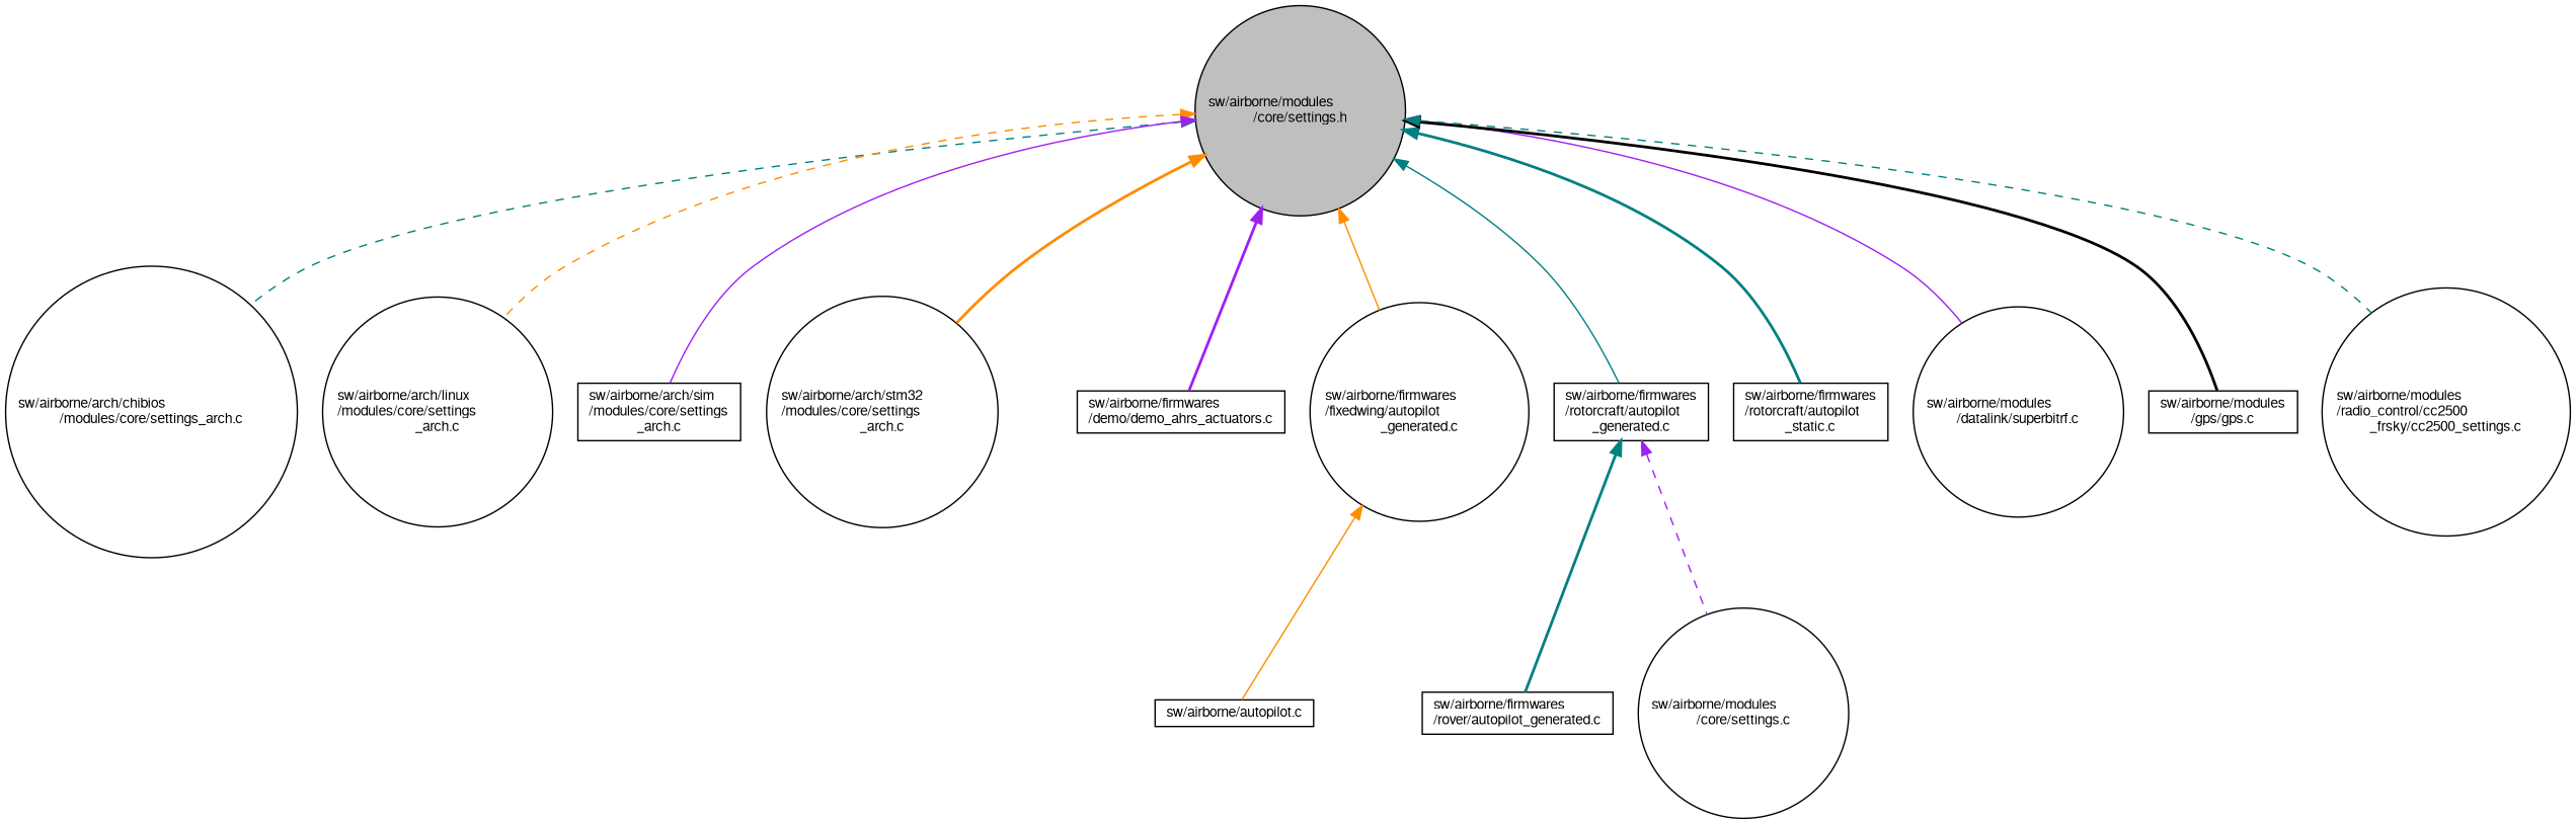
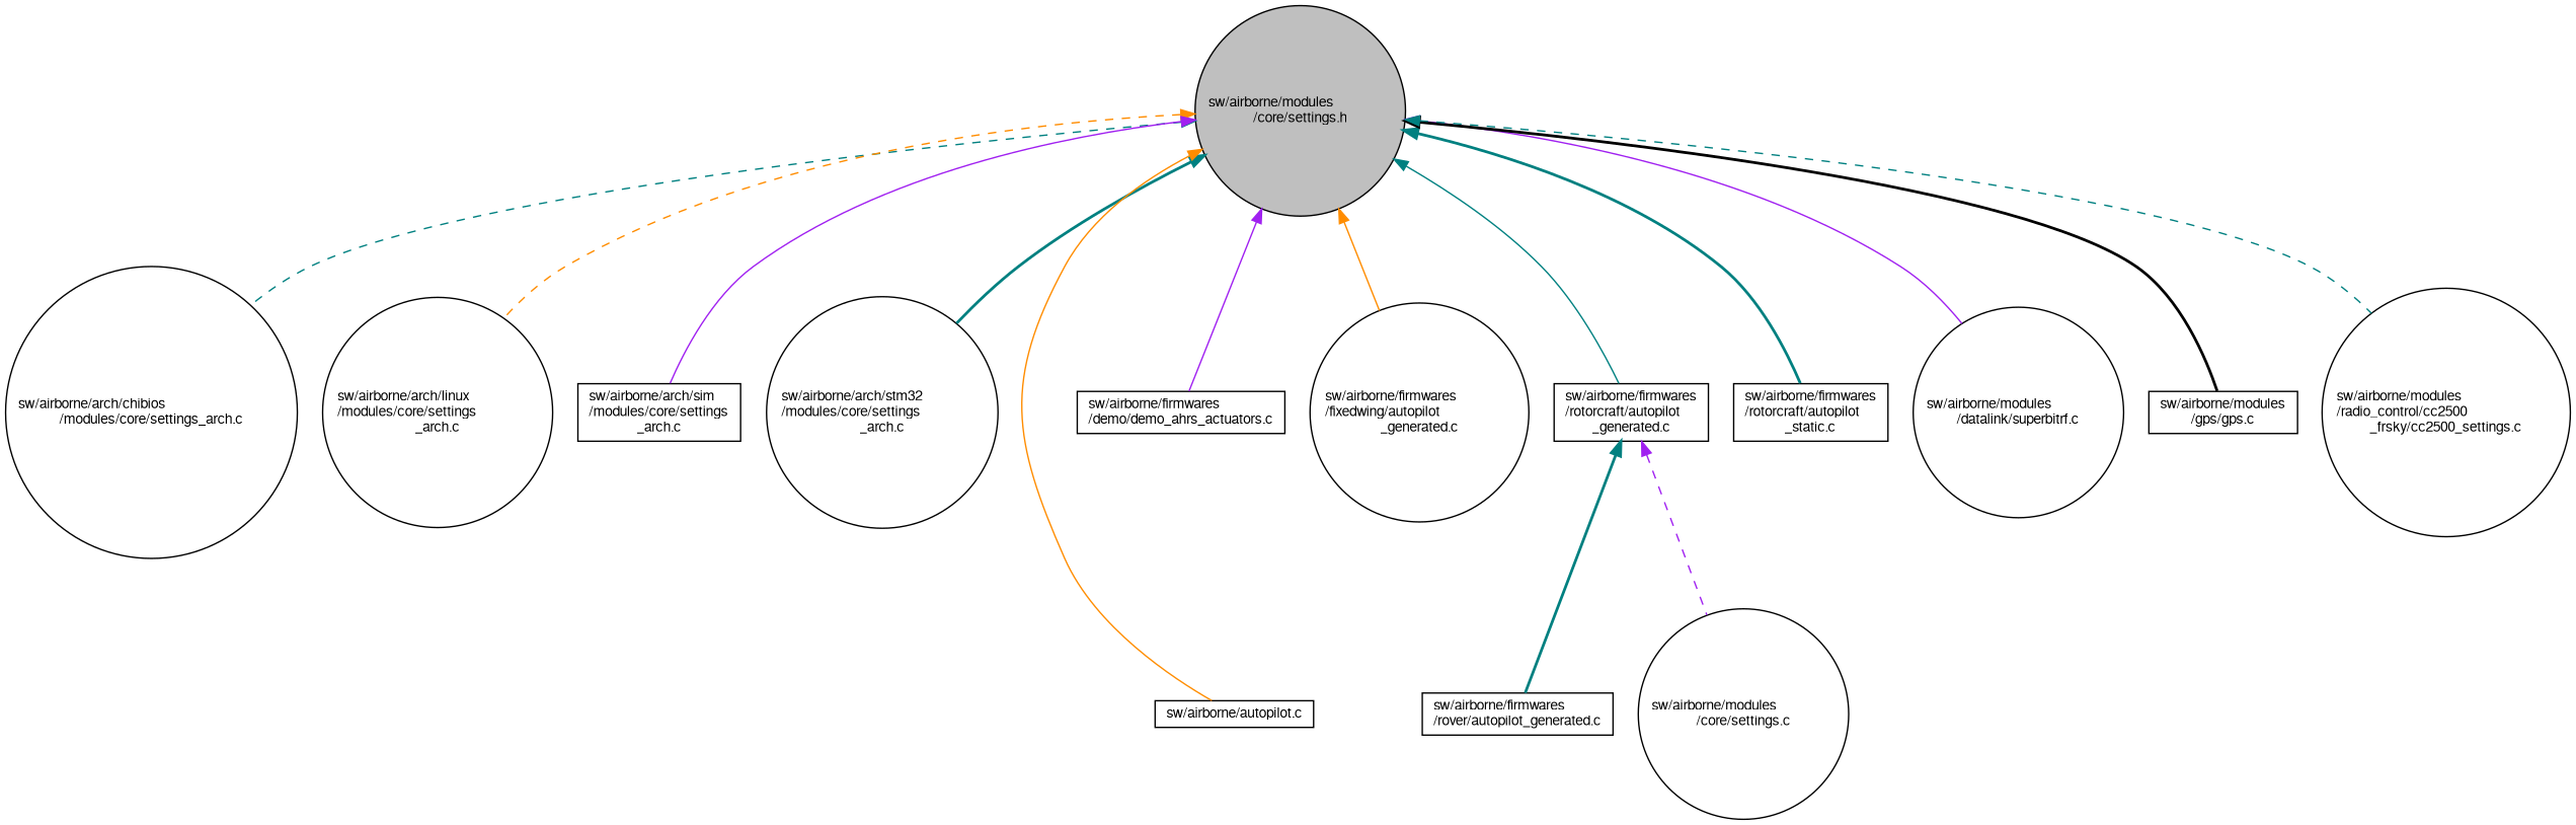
  digraph {
    node [color=black fillcolor=white fontname=FreeSans fontsize=10 shape=circle style=filled]
    edge [color=teal dir=back fontname=FreeSans fontsize=10 labelfontname=FreeSans labelfontsize=10 style=solid]
    n1 [fillcolor=grey75 fontcolor=black height=0.2 label="sw/airborne/modules\l/core/settings.h" width=0.4]
    n2 [height=0.2 label="sw/airborne/arch/chibios\l/modules/core/settings_arch.c" width=0.4]
    n3 [height=0.2 label="sw/airborne/arch/linux\l/modules/core/settings\l_arch.c" width=0.4]
    n4 [height=0.2 label="sw/airborne/arch/sim\l/modules/core/settings\l_arch.c" shape=box width=0.4]
    n5 [height=0.2 label="sw/airborne/arch/stm32\l/modules/core/settings\l_arch.c" width=0.4]
    n6 [height=0.2 label="sw/airborne/autopilot.c" shape=box width=0.4]
    n7 [height=0.2 label="sw/airborne/firmwares\l/demo/demo_ahrs_actuators.c" shape=box width=0.4]
    n8 [height=0.2 label="sw/airborne/firmwares\l/fixedwing/autopilot\l_generated.c" width=0.4]
    n9 [height=0.2 label="sw/airborne/firmwares\l/rotorcraft/autopilot\l_generated.c" shape=box width=0.4]
    n10 [height=0.2 label="sw/airborne/firmwares\l/rotorcraft/autopilot\l_static.c" shape=box width=0.4]
    n11 [height=0.2 label="sw/airborne/modules\l/datalink/superbitrf.c" width=0.4]
    n12 [height=0.2 label="sw/airborne/modules\l/gps/gps.c" shape=box width=0.4]
    n13 [height=0.2 label="sw/airborne/modules\l/radio_control/cc2500\l_frsky/cc2500_settings.c" width=0.4]
    n14 [height=0.2 label="sw/airborne/firmwares\l/rover/autopilot_generated.c" shape=box width=0.4]
    n15 [height=0.2 label="sw/airborne/modules\l/core/settings.c" width=0.4]
    n1 -> n2 [style=dashed]
    n1 -> n3 [color=darkorange style=dashed]
    n1 -> n4 [color=purple]
-   n1 -> n5 [color=darkorange style=bold]
-   n8 -> n6 [color=darkorange]
-   n1 -> n7 [color=purple style=bold]
+   n1 -> n5 [style=bold]
+   n1 -> n6 [color=darkorange]
+   n1 -> n7 [color=purple]
    n1 -> n8 [color=darkorange]
    n1 -> n9
    n1 -> n10 [style=bold]
    n1 -> n11 [color=purple]
    n1 -> n12 [color=black style=bold]
    n1 -> n13 [style=dashed]
    n9 -> n14 [style=bold]
    n9 -> n15 [color=purple style=dashed]
  }
